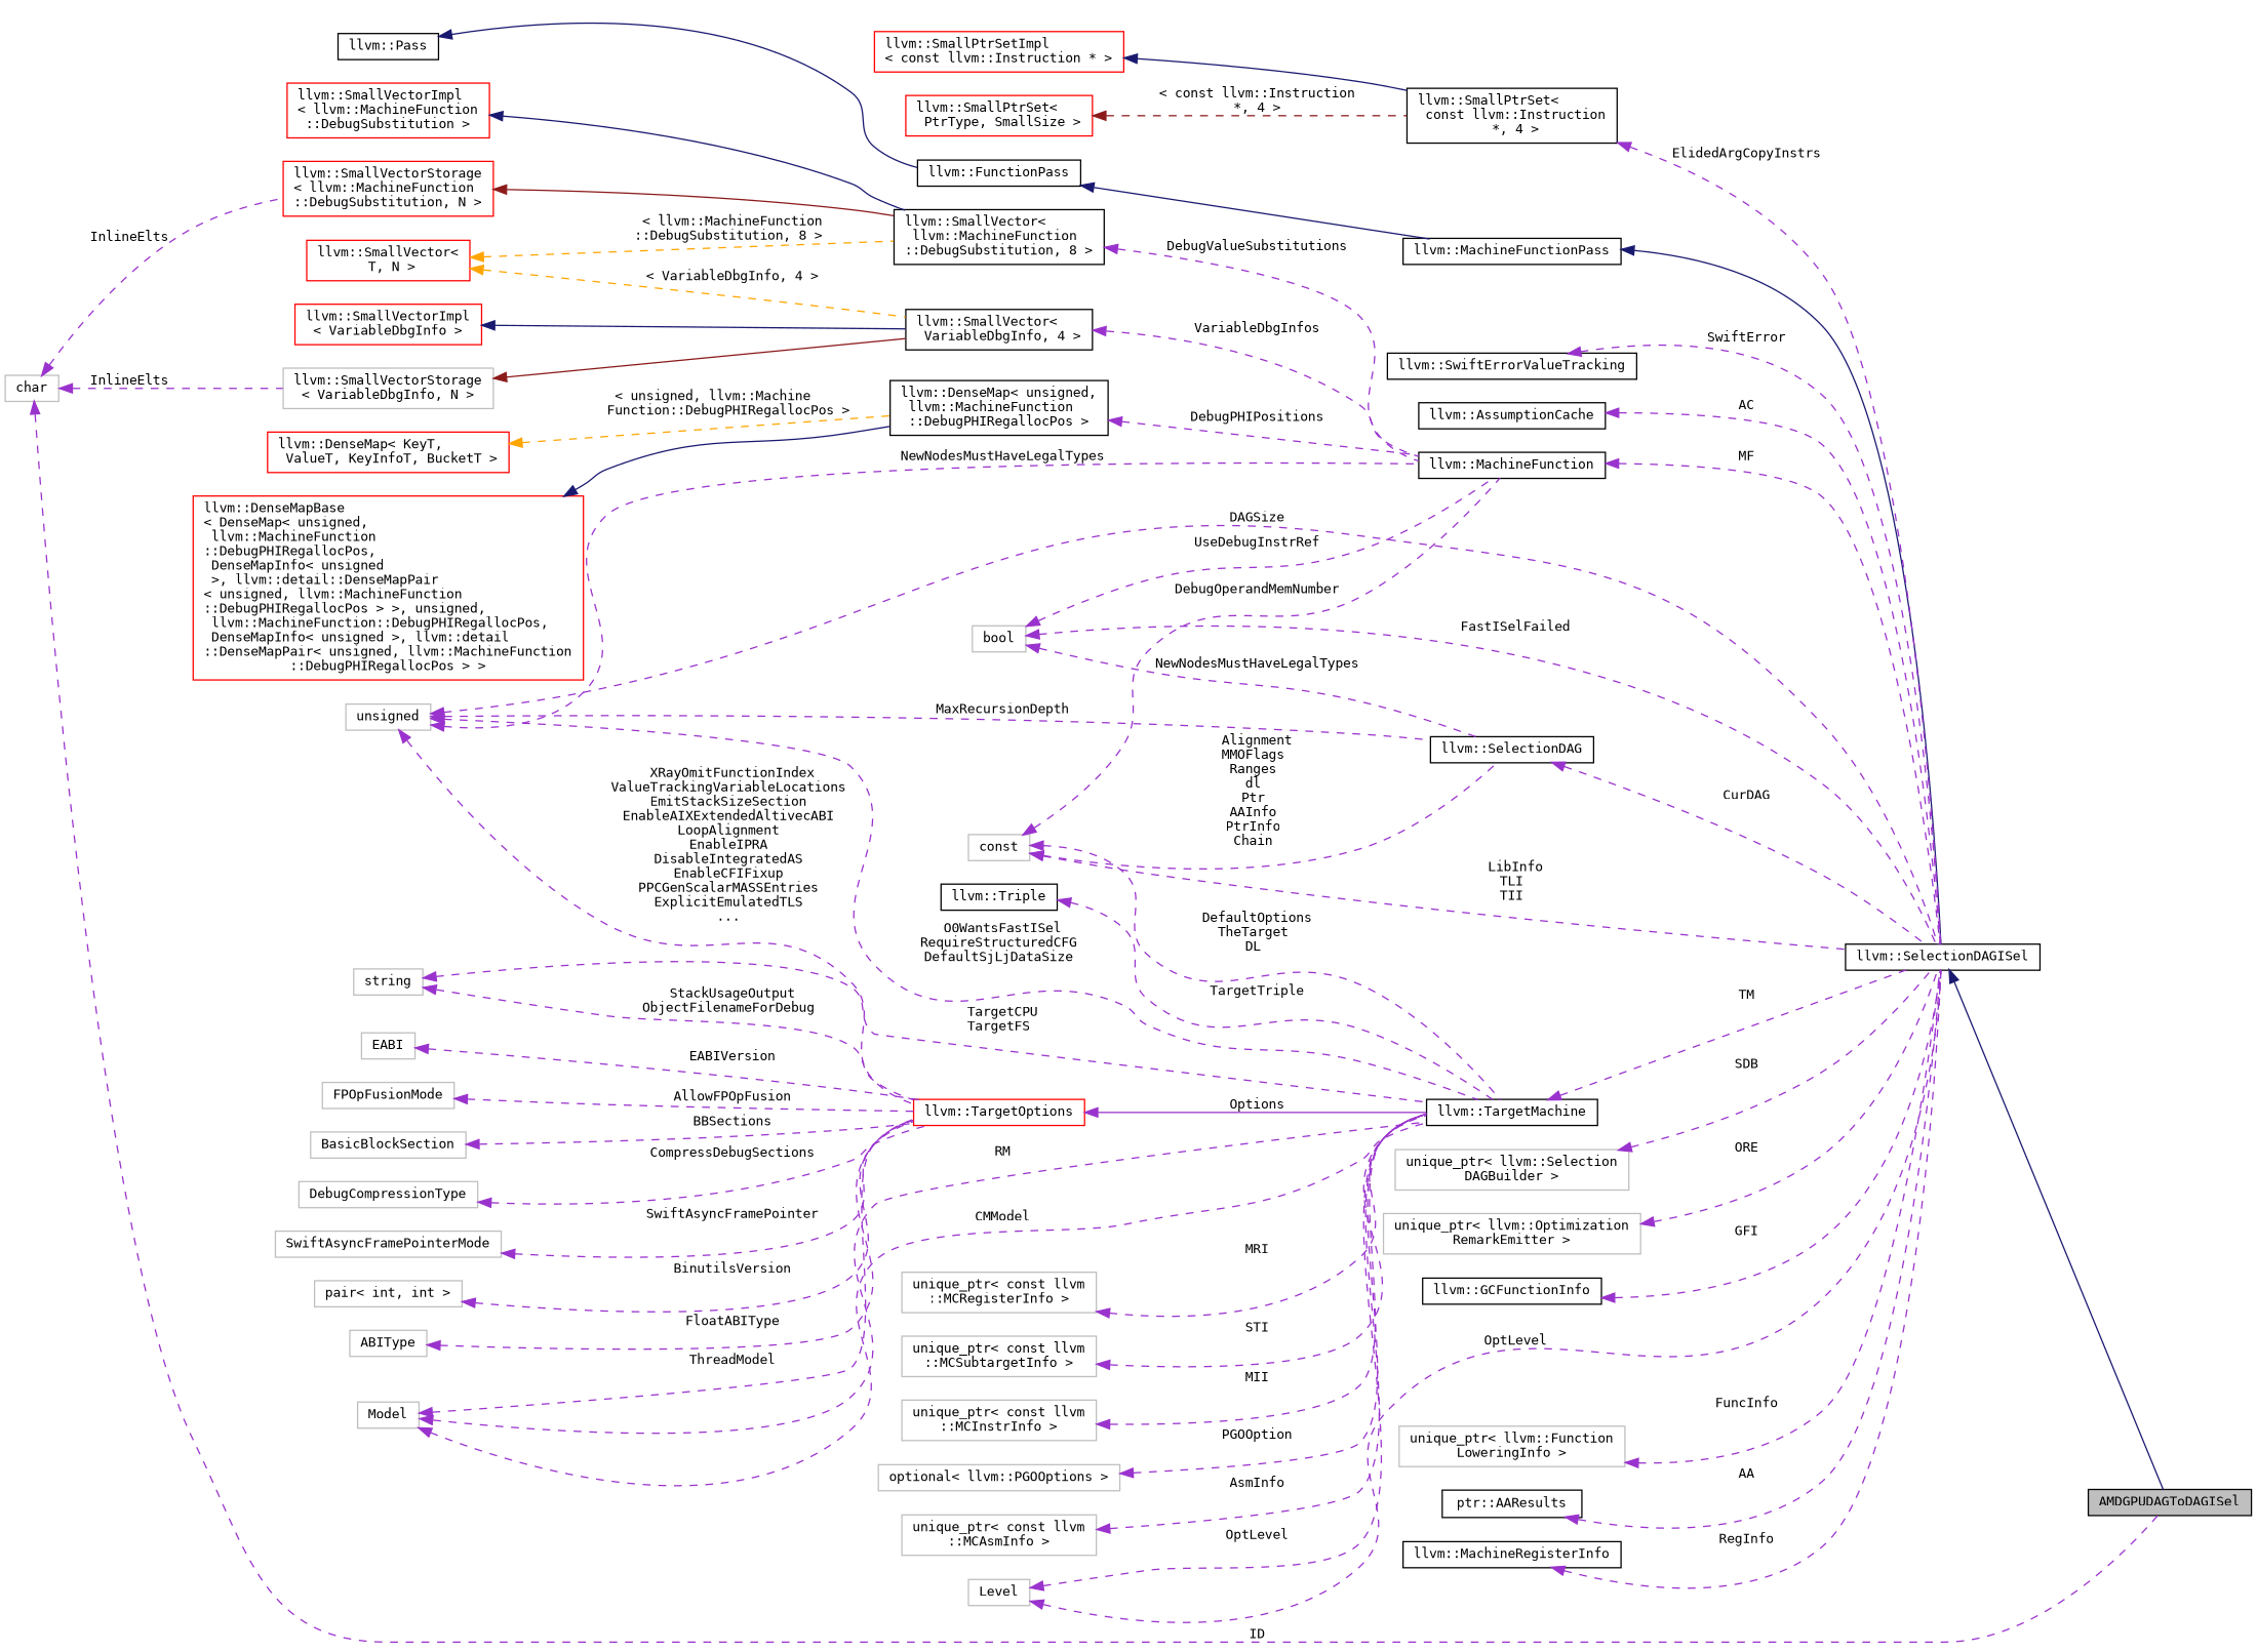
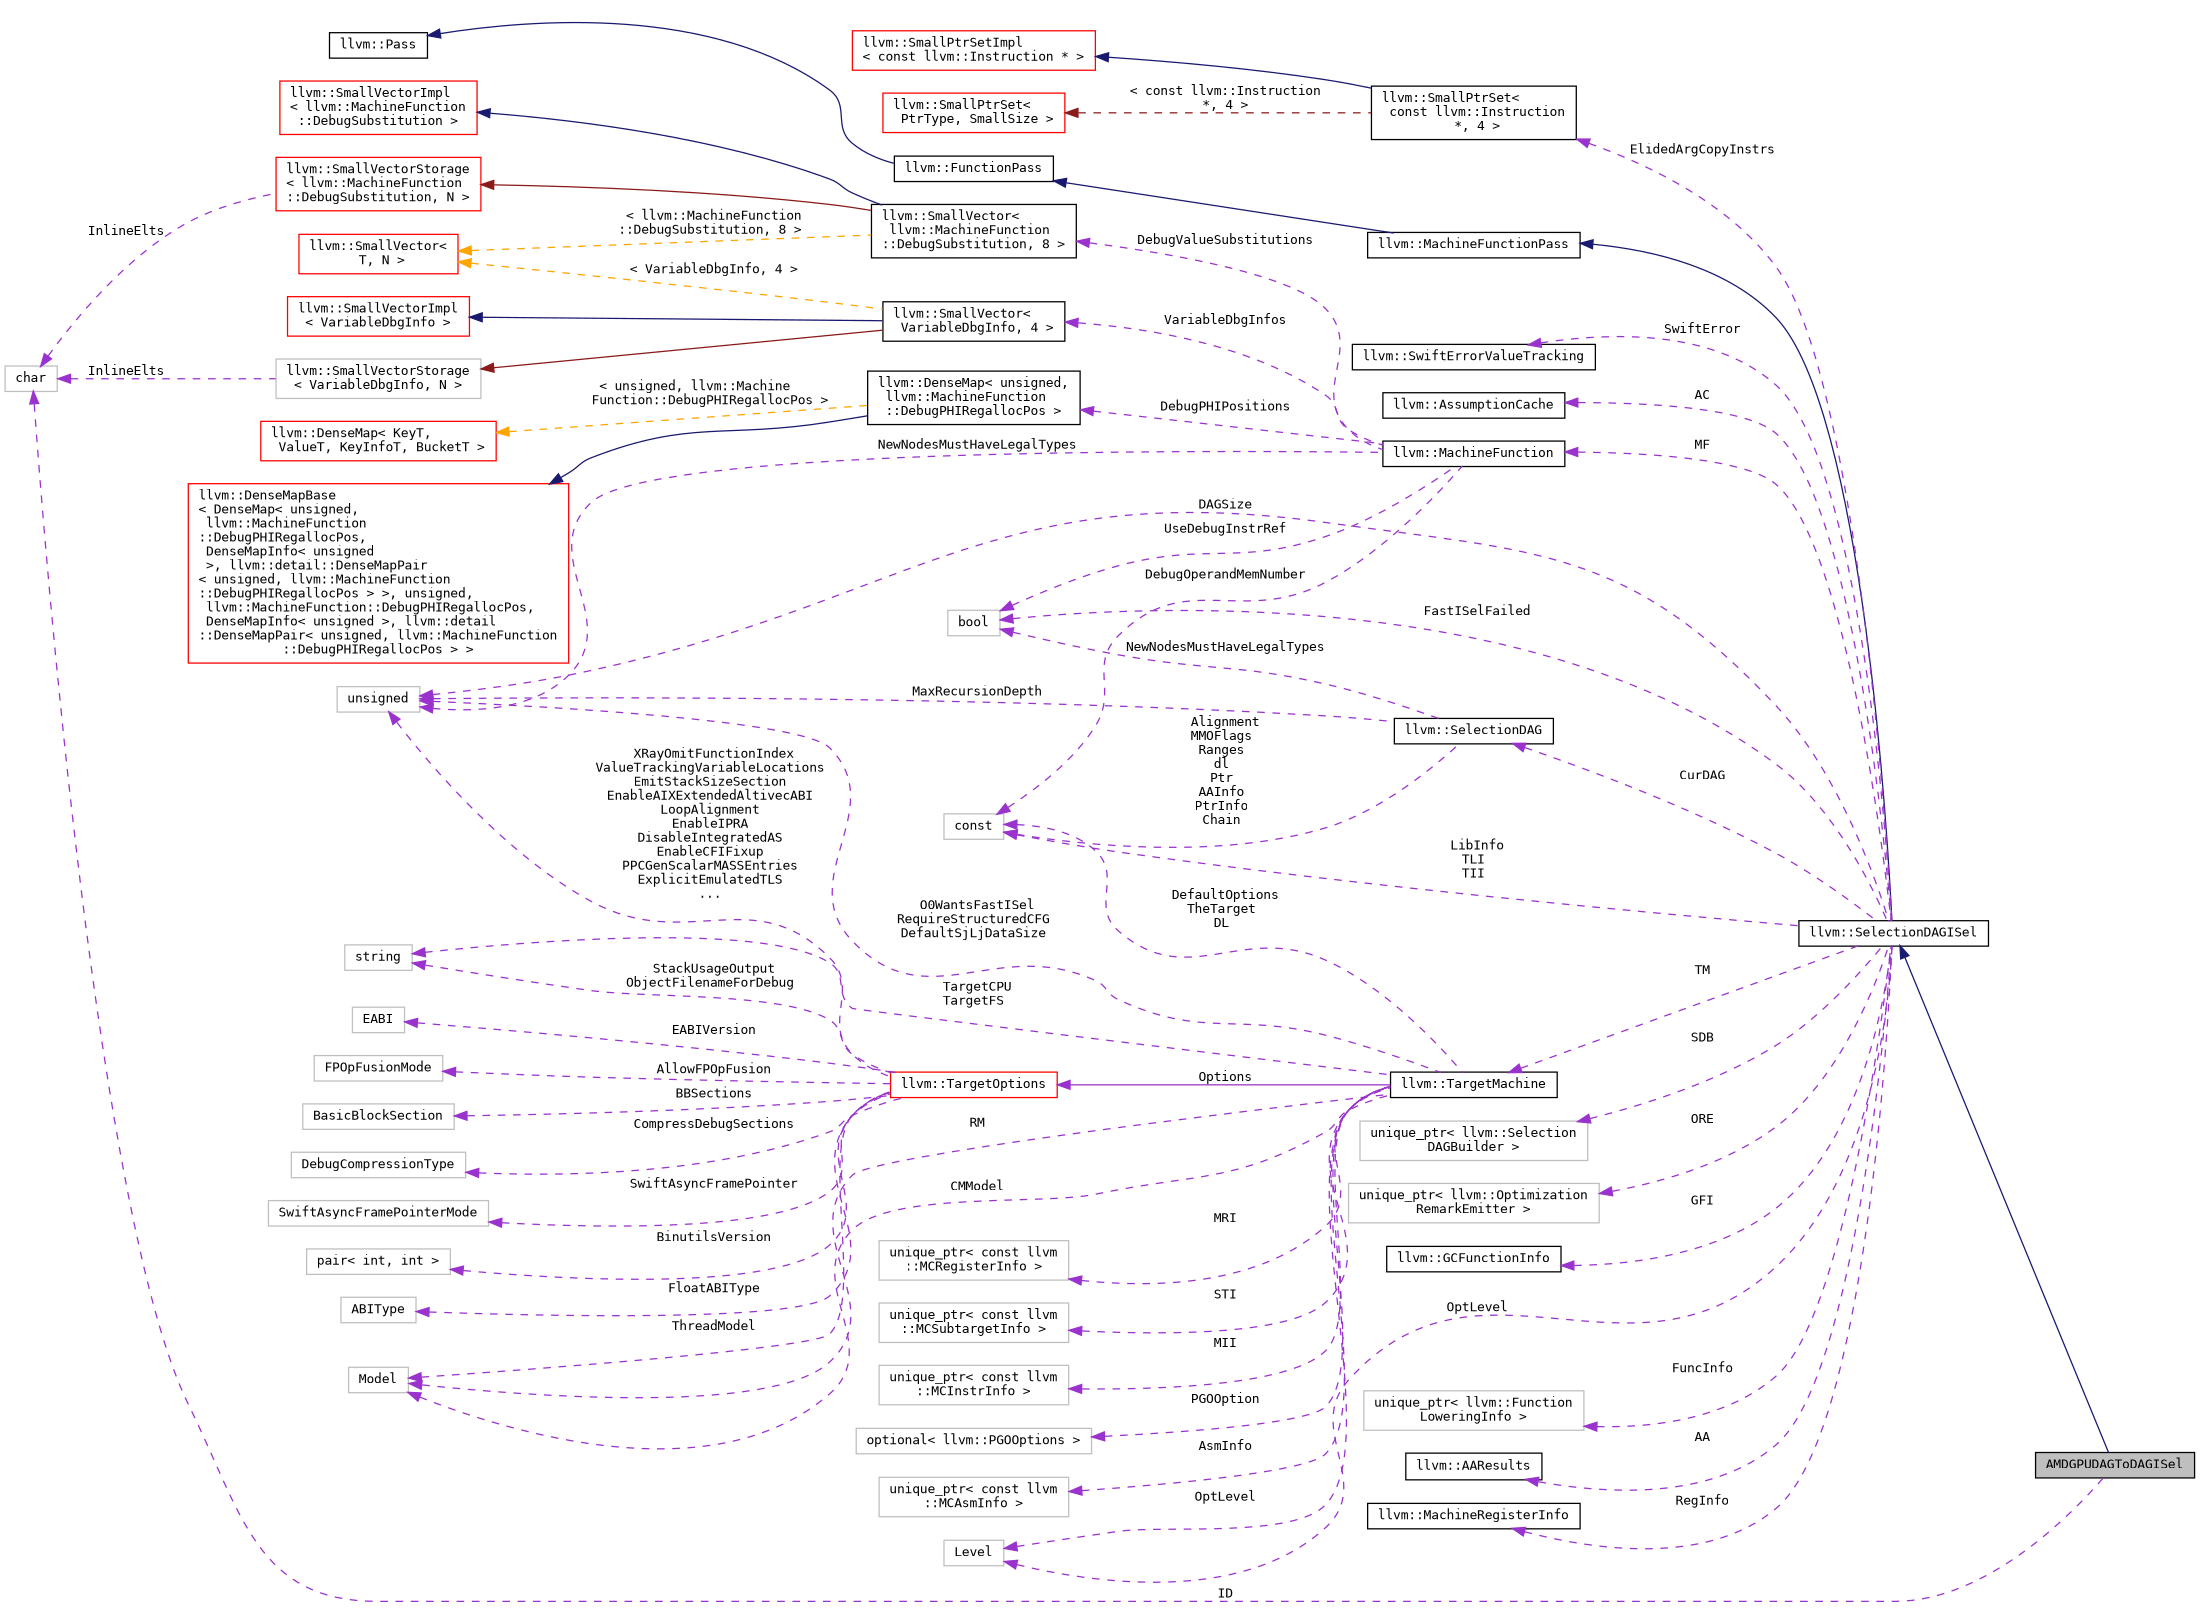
  digraph {
    fontname="DejaVu Sans Mono"
    rankdir=LR
    node [color=grey75 fontname="DejaVu Sans Mono" fontsize=10 shape=record]
    edge [color=darkorchid3 dir=back fontname="DejaVu Sans Mono" fontsize=10 labelfontname=Helvetica labelfontsize=10 style=dashed]
    n1 [color=black fillcolor=grey75 fontcolor=black height=0.2 label=AMDGPUDAGToDAGISel style=filled width=0.4]
    n2 [color=black height=0.2 label="llvm::SelectionDAGISel" width=0.4]
    n3 [color=black height=0.2 label="llvm::MachineFunctionPass" width=0.4]
    n4 [color=black height=0.2 label="llvm::FunctionPass" width=0.4]
    n5 [color=black height=0.2 label="llvm::Pass" width=0.4]
    n6 [color=black height=0.2 label="llvm::SwiftErrorValueTracking" width=0.4]
    n7 [color=black height=0.2 label="llvm::AssumptionCache" width=0.4]
    n8 [color=black height=0.2 label="llvm::MachineFunction" width=0.4]
    n9 [color=black height=0.2 label="llvm::SmallVector\<\l llvm::MachineFunction\l::DebugSubstitution, 8 \>" width=0.4]
    n10 [color=red height=0.2 label="llvm::SmallVectorImpl\l\< llvm::MachineFunction\l::DebugSubstitution \>" width=0.4]
    n11 [color=red height=0.2 label="llvm::SmallVectorStorage\l\< llvm::MachineFunction\l::DebugSubstitution, N \>" width=0.4]
    n12 [height=0.2 label=char width=0.4]
    n13 [height=0.2 label="llvm::SmallVectorStorage\l\< VariableDbgInfo, N \>" width=0.4]
    n14 [color=black height=0.2 label="llvm::SmallVector\<\l VariableDbgInfo, 4 \>" width=0.4]
    n15 [color=red height=0.2 label="llvm::SmallVector\<\l T, N \>" width=0.4]
    n16 [color=black height=0.2 label="llvm::DenseMap\< unsigned,\l llvm::MachineFunction\l::DebugPHIRegallocPos \>" width=0.4]
    n17 [color=red height=0.2 label="llvm::DenseMapBase\l\< DenseMap\< unsigned,\l llvm::MachineFunction\l::DebugPHIRegallocPos,\l DenseMapInfo\< unsigned\l \>, llvm::detail::DenseMapPair\l\< unsigned, llvm::MachineFunction\l::DebugPHIRegallocPos \> \>, unsigned,\l llvm::MachineFunction::DebugPHIRegallocPos,\l DenseMapInfo\< unsigned \>, llvm::detail\l::DenseMapPair\< unsigned, llvm::MachineFunction\l::DebugPHIRegallocPos \> \>" width=0.4]
    n18 [color=red height=0.2 label="llvm::DenseMap\< KeyT,\l ValueT, KeyInfoT, BucketT \>" width=0.4]
    n19 [height=0.2 label=bool width=0.4]
    n20 [color=black height=0.2 label="llvm::SelectionDAG" width=0.4]
    n21 [height=0.2 label=const width=0.4]
    n22 [color=black height=0.2 label="llvm::TargetMachine" width=0.4]
    n23 [height=0.2 label=unsigned width=0.4]
    n24 [color=red height=0.2 label="llvm::TargetOptions" width=0.4]
    n25 [color=red height=0.2 label="llvm::SmallVectorImpl\l\< VariableDbgInfo \>" width=0.4]
    n26 [height=0.2 label="unique_ptr\< llvm::Selection\lDAGBuilder \>" width=0.4]
    n27 [height=0.2 label="unique_ptr\< llvm::Optimization\lRemarkEmitter \>" width=0.4]
    n28 [color=black height=0.2 label="llvm::GCFunctionInfo" width=0.4]
    n29 [height=0.2 label=SwiftAsyncFramePointerMode width=0.4]
    n30 [height=0.2 label="pair\< int, int \>" width=0.4]
    n31 [height=0.2 label=ABIType width=0.4]
    n32 [height=0.2 label=EABI width=0.4]
    n33 [height=0.2 label=Model width=0.4]
    n34 [height=0.2 label=FPOpFusionMode width=0.4]
    n35 [height=0.2 label=BasicBlockSection width=0.4]
    n36 [height=0.2 label=DebugCompressionType width=0.4]
    n37 [height=0.2 label=string width=0.4]
    n38 [height=0.2 label="unique_ptr\< const llvm\l::MCRegisterInfo \>" width=0.4]
    n39 [height=0.2 label="unique_ptr\< const llvm\l::MCSubtargetInfo \>" width=0.4]
    n40 [height=0.2 label="unique_ptr\< const llvm\l::MCInstrInfo \>" width=0.4]
    n41 [height=0.2 label="optional\< llvm::PGOOptions \>" width=0.4]
    n42 [height=0.2 label=Level width=0.4]
    n43 [height=0.2 label="unique_ptr\< const llvm\l::MCAsmInfo \>" width=0.4]
-   n44 [color=black height=0.2 label="llvm::Triple" width=0.4]
    n45 [height=0.2 label="unique_ptr\< llvm::Function\lLoweringInfo \>" width=0.4]
-   n46 [color=black height=0.2 label="ptr::AAResults" width=0.4]
+   n46 [color=black height=0.2 label="llvm::AAResults" width=0.4]
    n47 [color=black height=0.2 label="llvm::MachineRegisterInfo" width=0.4]
    n48 [color=black height=0.2 label="llvm::SmallPtrSet\<\l const llvm::Instruction\l *, 4 \>" width=0.4]
    n49 [color=red height=0.2 label="llvm::SmallPtrSetImpl\l\< const llvm::Instruction * \>" width=0.4]
    n50 [color=red height=0.2 label="llvm::SmallPtrSet\<\l PtrType, SmallSize \>" width=0.4]
    n2 -> n1 [color=midnightblue style=solid]
    n3 -> n2 [color=midnightblue style=solid]
    n4 -> n3 [color=midnightblue style=solid]
    n5 -> n4 [color=midnightblue style=solid]
    n6 -> n2 [label=" SwiftError"]
    n7 -> n2 [label=" AC"]
    n8 -> n2 [label=" MF"]
    n9 -> n8 [label=" DebugValueSubstitutions"]
    n10 -> n9 [color=midnightblue style=solid]
    n11 -> n9 [color=firebrick4 style=solid]
    n12 -> n1 [label=" ID"]
    n12 -> n11 [label=" InlineElts"]
    n12 -> n13 [label=" InlineElts"]
    n13 -> n14 [color=firebrick4 style=solid]
    n14 -> n8 [label=" VariableDbgInfos"]
    n15 -> n9 [color=orange label=" \< llvm::MachineFunction\l::DebugSubstitution, 8 \>"]
    n15 -> n14 [color=orange label=" \< VariableDbgInfo, 4 \>"]
    n16 -> n8 [label=" DebugPHIPositions"]
    n17 -> n16 [color=midnightblue style=solid]
    n18 -> n16 [color=orange label=" \< unsigned, llvm::Machine\lFunction::DebugPHIRegallocPos \>"]
    n19 -> n2 [label=" FastISelFailed"]
    n19 -> n8 [label=" UseDebugInstrRef"]
    n19 -> n20 [label=" NewNodesMustHaveLegalTypes"]
    n20 -> n2 [label=" CurDAG"]
    n21 -> n2 [label=" LibInfo\nTLI\nTII"]
    n21 -> n8 [label=" DebugOperandMemNumber"]
    n21 -> n20 [label=" Alignment\nMMOFlags\nRanges\ndl\nPtr\nAAInfo\nPtrInfo\nChain"]
    n21 -> n22 [label=" DefaultOptions\nTheTarget\nDL"]
    n22 -> n2 [label=" TM"]
    n23 -> n2 [label=" DAGSize"]
    n23 -> n8 [label=" NewNodesMustHaveLegalTypes"]
    n23 -> n20 [label=" MaxRecursionDepth"]
    n23 -> n22 [label=" O0WantsFastISel\nRequireStructuredCFG\nDefaultSjLjDataSize"]
    n23 -> n24 [label=" XRayOmitFunctionIndex\nValueTrackingVariableLocations\nEmitStackSizeSection\nEnableAIXExtendedAltivecABI\nLoopAlignment\nEnableIPRA\nDisableIntegratedAS\nEnableCFIFixup\nPPCGenScalarMASSEntries\nExplicitEmulatedTLS\n..."]
    n24 -> n22 [label=" Options" style=solid]
    n25 -> n14 [color=midnightblue style=solid]
    n26 -> n2 [label=" SDB"]
    n27 -> n2 [label=" ORE"]
    n28 -> n2 [label=" GFI"]
    n29 -> n24 [label=" SwiftAsyncFramePointer"]
    n30 -> n24 [label=" BinutilsVersion"]
    n31 -> n24 [label=" FloatABIType"]
    n32 -> n24 [label=" EABIVersion"]
    n33 -> n22 [label=" RM"]
    n33 -> n22 [label=" CMModel"]
    n33 -> n24 [label=" ThreadModel"]
    n34 -> n24 [label=" AllowFPOpFusion"]
    n35 -> n24 [label=" BBSections"]
    n36 -> n24 [label=" CompressDebugSections"]
    n37 -> n22 [label=" TargetCPU\nTargetFS"]
    n37 -> n24 [label=" StackUsageOutput\nObjectFilenameForDebug"]
    n38 -> n22 [label=" MRI"]
    n39 -> n22 [label=" STI"]
    n40 -> n22 [label=" MII"]
    n41 -> n22 [label=" PGOOption"]
    n42 -> n2 [label=" OptLevel"]
    n42 -> n22 [label=" OptLevel"]
    n43 -> n22 [label=" AsmInfo"]
-   n44 -> n22 [label=" TargetTriple"]
    n45 -> n2 [label=" FuncInfo"]
    n46 -> n2 [label=" AA"]
    n47 -> n2 [label=" RegInfo"]
    n48 -> n2 [label=" ElidedArgCopyInstrs"]
    n49 -> n48 [color=midnightblue style=solid]
    n50 -> n48 [color=firebrick4 label=" \< const llvm::Instruction\l *, 4 \>"]
  }
